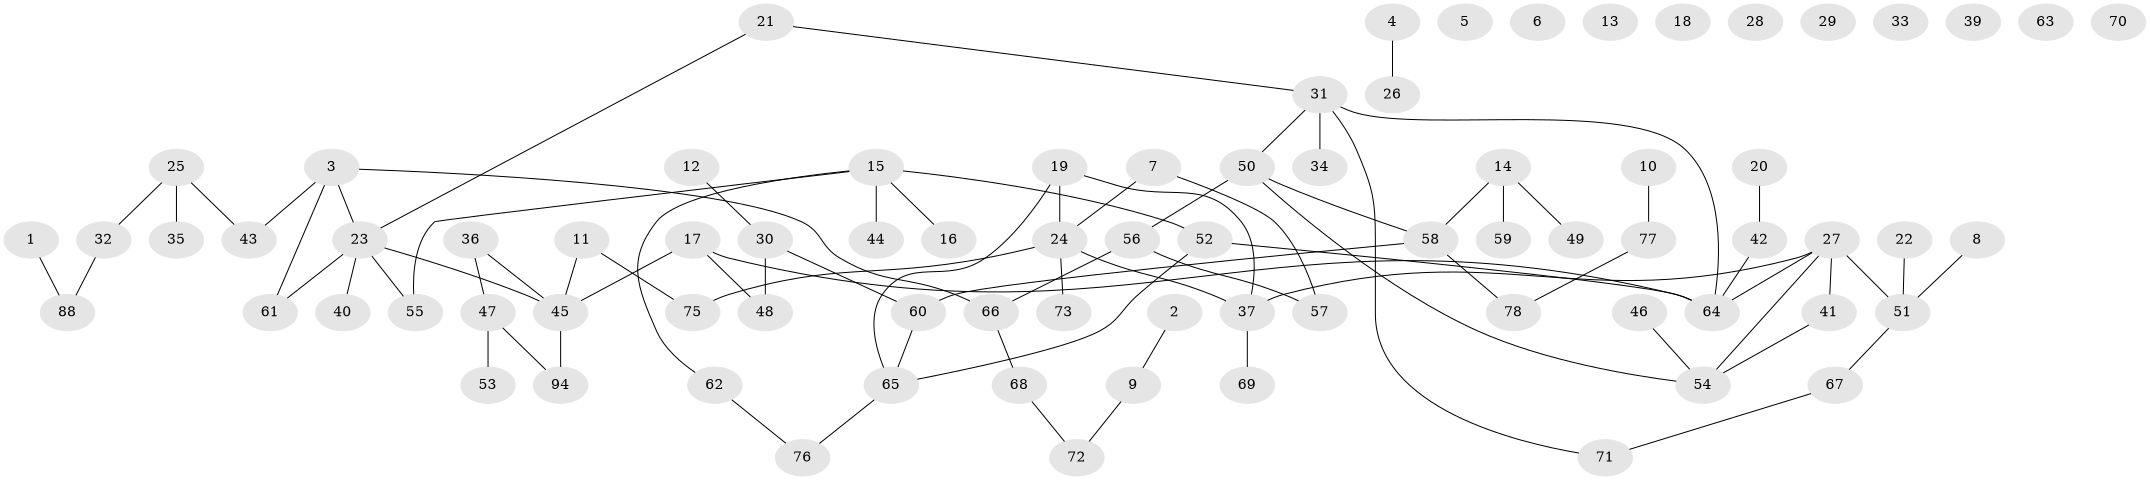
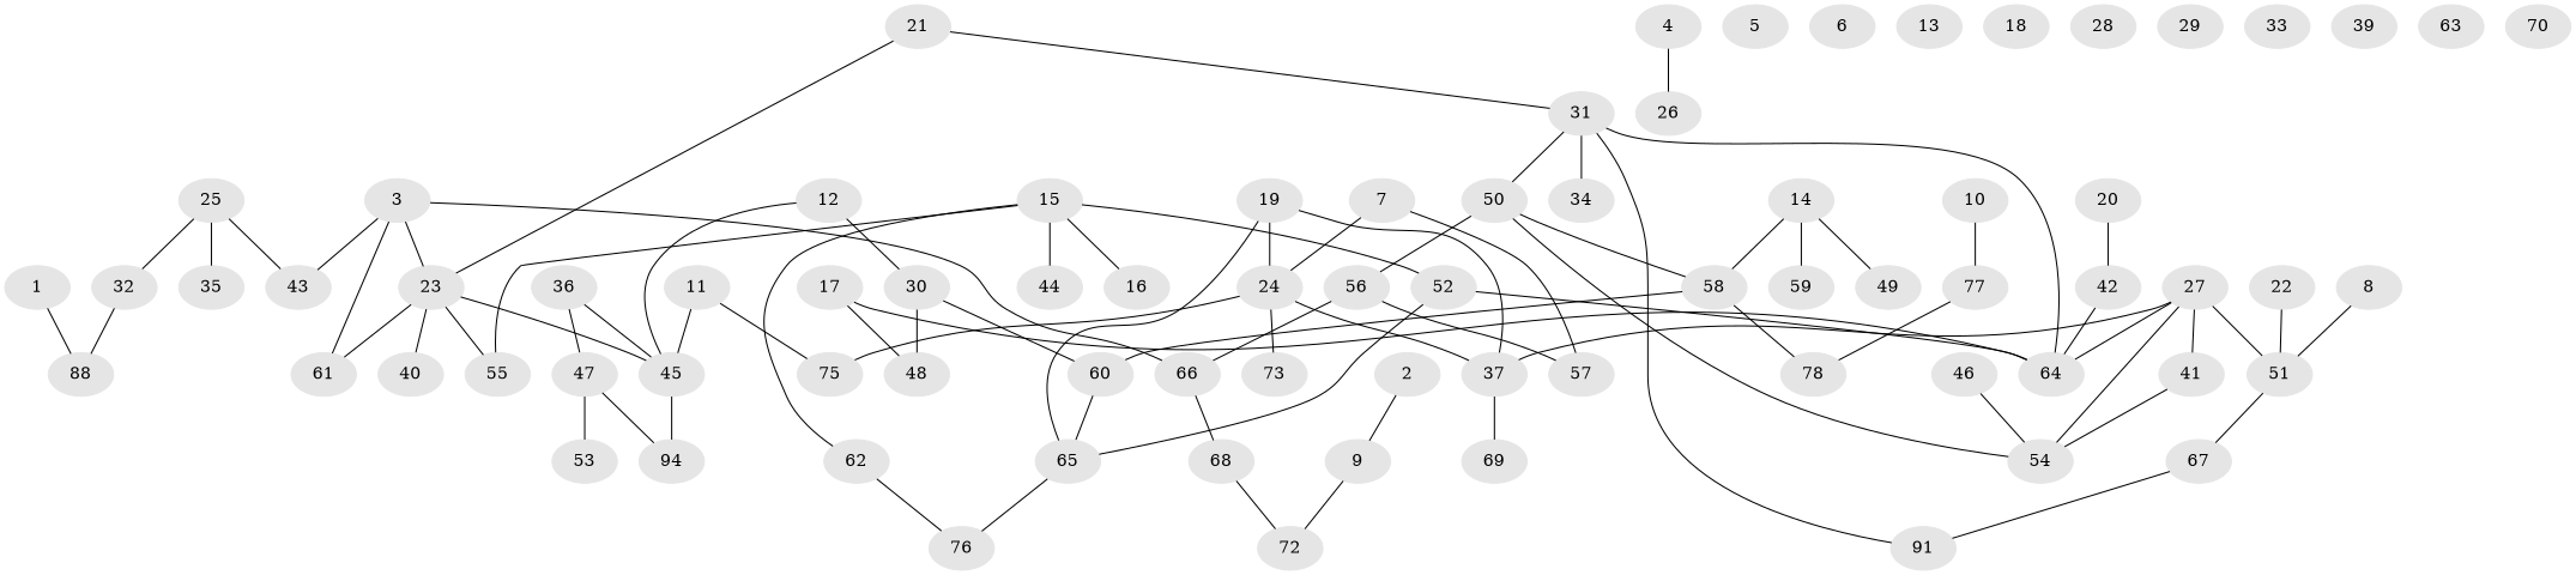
  graph {
    node [color=gray90 style=filled]
    n1 [label=88]
    1
    2
    9
    72
    3
    23
    43
    61
    66
    45
    55
    40
    68
    4
    26
    5
    6
    7
    24
    57
    75
    37
    73
    8
    51
    67
    10
    77
    78
    11
    n32 [label=94]
    12
    30
    48
    60
    13
    14
    49
    58
    59
    47
    53
    15
    16
    44
    52
    62
    64
    65
    76
    17
    18
    19
    69
    20
    42
    21
    31
    34
    50
-   71
+   71 [label=91]
    22
    25
    32
    35
    27
    41
    54
    28
    29
    56
    33
    36
    39
    46
    63
    70
    1 -- n1
    2 -- 9
    9 -- 72
    3 -- 23
    3 -- 43
    3 -- 61
    3 -- 66
    23 -- 61
    23 -- 45
    23 -- 55
    23 -- 40
    66 -- 68
    45 -- n32
    68 -- 72
    4 -- 26
    7 -- 24
    7 -- 57
    24 -- 75
    24 -- 37
    24 -- 73
    37 -- 69
    8 -- 51
    51 -- 67
    67 -- 71
    10 -- 77
    77 -- 78
    11 -- 45
    11 -- 75
-   17 -- 45
+   12 -- 45
    12 -- 30
    30 -- 48
    30 -- 60
    60 -- 65
    14 -- 49
    14 -- 58
    14 -- 59
    58 -- 78
    58 -- 60
    47 -- n32
    47 -- 53
    15 -- 55
    15 -- 16
    15 -- 44
    15 -- 52
    15 -- 62
    52 -- 64
    52 -- 65
    62 -- 76
    65 -- 76
    17 -- 48
    17 -- 64
    19 -- 24
    19 -- 37
    19 -- 65
    20 -- 42
    42 -- 64
    21 -- 23
    21 -- 31
    31 -- 64
    31 -- 34
    31 -- 50
    31 -- 71
    50 -- 58
    50 -- 54
    50 -- 56
    22 -- 51
    25 -- 43
    25 -- 32
    25 -- 35
    32 -- n1
    27 -- 37
    27 -- 51
    27 -- 64
    27 -- 41
    27 -- 54
    41 -- 54
    56 -- 66
    56 -- 57
    36 -- 45
    36 -- 47
    46 -- 54
  }
